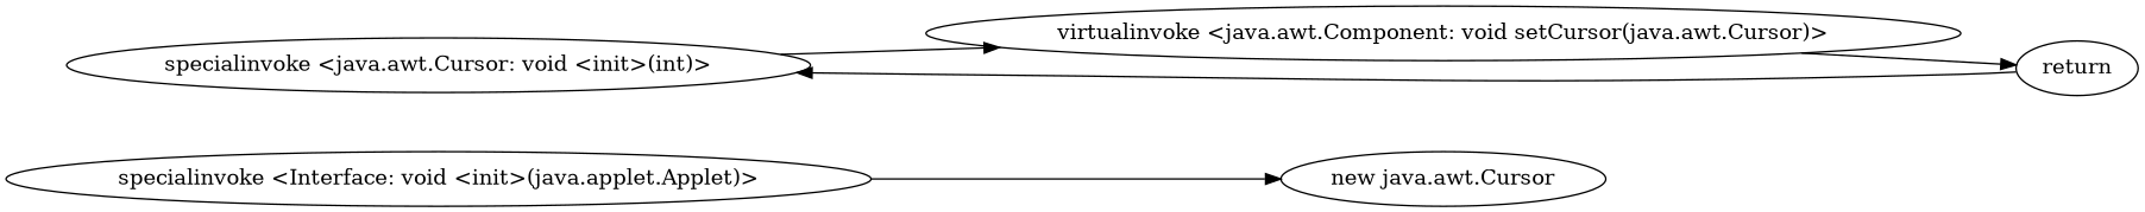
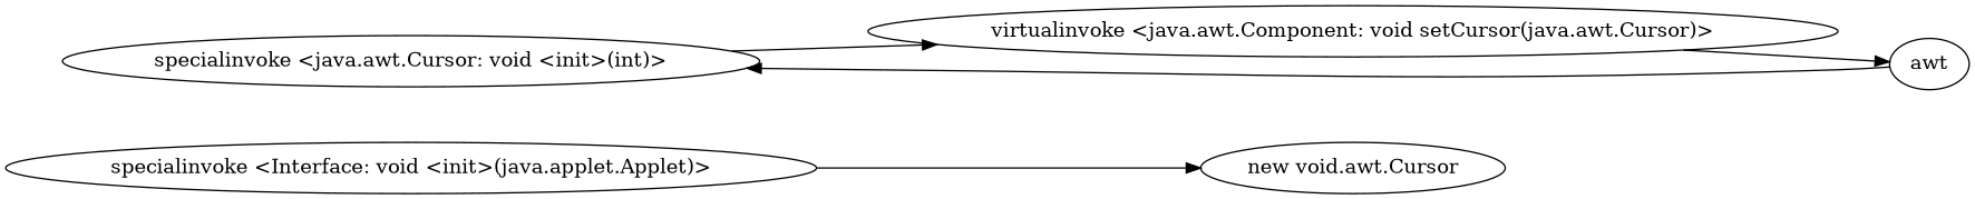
  digraph {
    rankdir=LR
    "specialinvoke <Interface: void <init>(java.applet.Applet)>"
-   "new java.awt.Cursor"
+   "new java.awt.Cursor" [label="new void.awt.Cursor"]
    "specialinvoke <java.awt.Cursor: void <init>(int)>"
    "virtualinvoke <java.awt.Component: void setCursor(java.awt.Cursor)>"
-   return
+   return [label=awt]
    "specialinvoke <Interface: void <init>(java.applet.Applet)>" -> "new java.awt.Cursor"
    "specialinvoke <java.awt.Cursor: void <init>(int)>" -> "virtualinvoke <java.awt.Component: void setCursor(java.awt.Cursor)>"
    "virtualinvoke <java.awt.Component: void setCursor(java.awt.Cursor)>" -> return
    return -> "specialinvoke <java.awt.Cursor: void <init>(int)>"
  }
